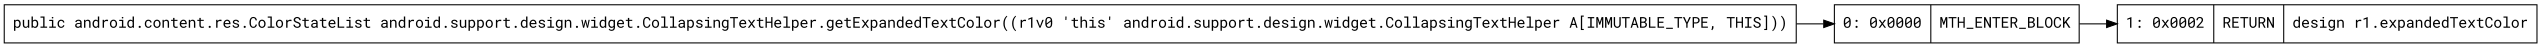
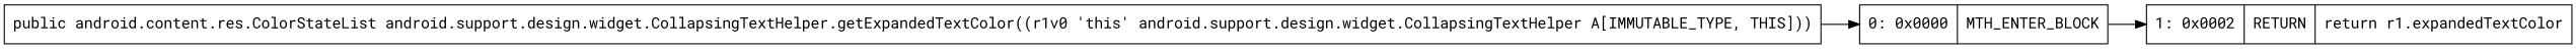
  digraph {
    rankdir=LR
    fontname="Roboto Mono"
    node [shape=record fontname="Roboto Mono"]
    edge [fontname="Roboto Mono"]
    n1 [label="{0\:\ 0x0000|MTH_ENTER_BLOCK\l}"]
-   n2 [label="{1\:\ 0x0002|RETURN\l|design r1.expandedTextColor\l}"]
+   n2 [label="{1\:\ 0x0002|RETURN\l|return r1.expandedTextColor\l}"]
    n3 [label="{public android.content.res.ColorStateList android.support.design.widget.CollapsingTextHelper.getExpandedTextColor((r1v0 'this' android.support.design.widget.CollapsingTextHelper A[IMMUTABLE_TYPE, THIS])) }"]
    n1 -> n2
    n3 -> n1
  }
